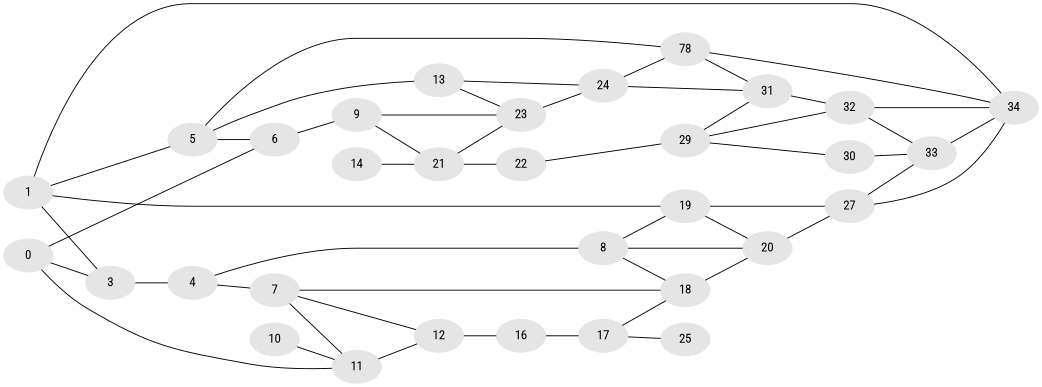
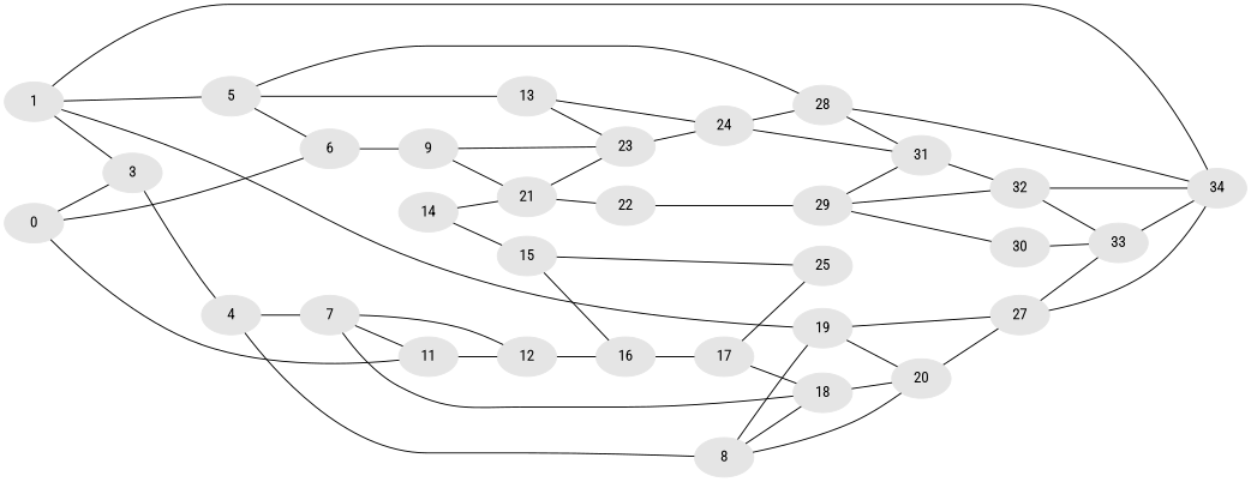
  graph {
    fontname="Roboto Condensed"
    rankdir=LR
    node [color=gray90 fontname="Roboto Condensed" style=filled]
    edge [fontname="Roboto Condensed" weight=1.0]
    1
    3
    5
    19
    34
    4
    6
    13
-   28 [label=78]
+   28
    20
    27
    n12 [label=0]
    11
    9
    12
    7
    8
    18
    23
    24
    31
    21
    16
    22
-   10
    14
+   15
    17
    25
    33
    29
    30
    32
    1 -- 3
    1 -- 5
    1 -- 19
    1 -- 34
    3 -- 4
    5 -- 6 [weight=2.0]
    5 -- 13
    5 -- 28
    19 -- 20
    19 -- 27
    4 -- 7
    4 -- 8
    6 -- 9
    13 -- 23
    13 -- 24
    28 -- 34
    28 -- 31
    20 -- 27
    27 -- 34
    27 -- 33
    n12 -- 3
    n12 -- 6 [weight=2.0]
    n12 -- 11
    11 -- 12
    9 -- 23
    9 -- 21
    12 -- 16 [weight=2.0]
    7 -- 11
    7 -- 12
    7 -- 18
    8 -- 19
    8 -- 20
    8 -- 18
    18 -- 20
    23 -- 24
    24 -- 28
    24 -- 31
    31 -- 32
    21 -- 23
    21 -- 22
    16 -- 17
    22 -- 29
-   10 -- 11
    14 -- 21
+   14 -- 15
+   15 -- 16
+   15 -- 25
    17 -- 18
    17 -- 25
    33 -- 34
    29 -- 31
    29 -- 30
    29 -- 32
    30 -- 33
    32 -- 34
    32 -- 33
  }
